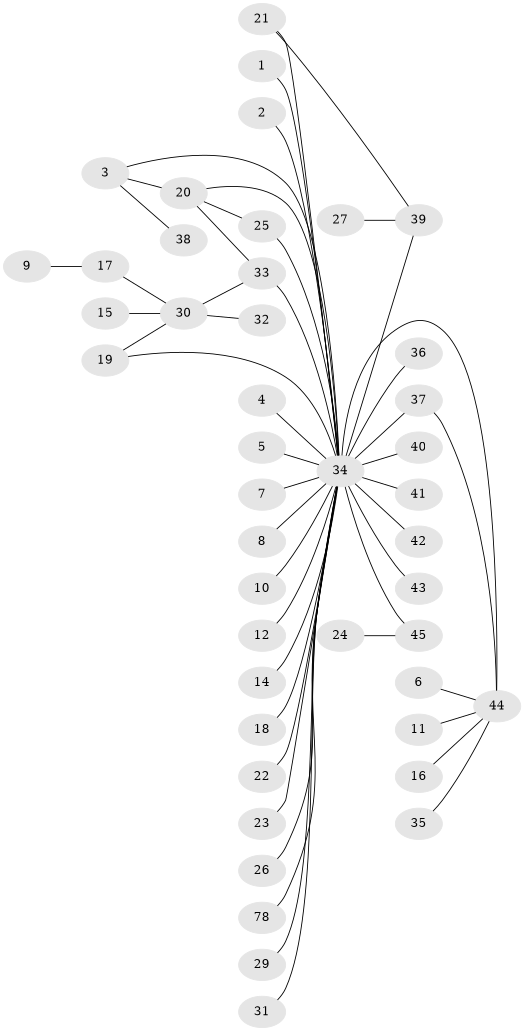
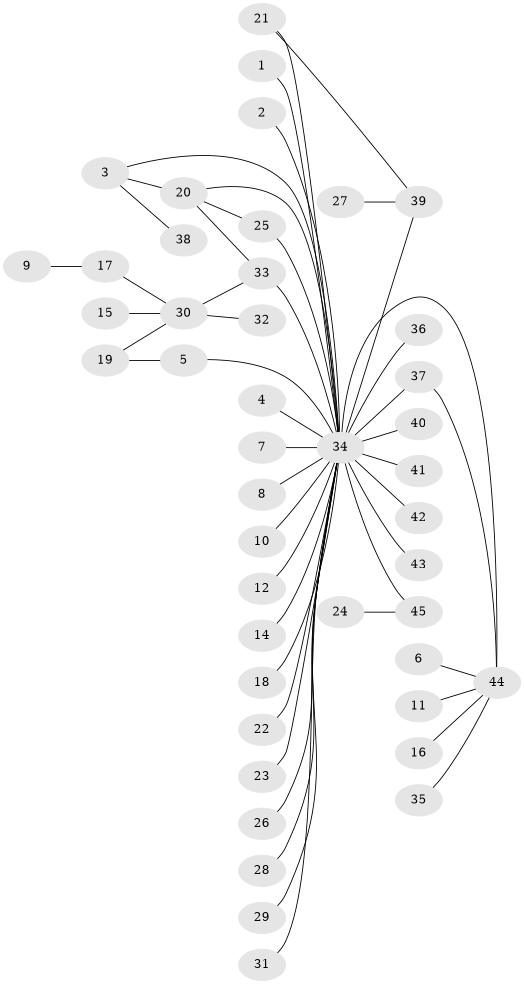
  graph {
    rankdir=LR
    node [color=gray90 style=filled]
    edge [weight=1.0]
    1
    34
    44
    39
    45
    36
    37
    40
    41
    42
    43
    2
    3
    20
    38
    25
    33
    4
    5
    6
    7
    8
    9
    17
    30
    32
    10
    11
    12
    14
    15
    16
    18
    19
    21
    22
    23
    24
    26
    27
-   28 [label=78]
+   28
    29
    31
    35
    1 -- 34
    34 -- 44
    34 -- 39
    34 -- 45
    34 -- 36
    34 -- 37
    34 -- 40
    34 -- 41
    34 -- 42
    34 -- 43
    37 -- 44
    2 -- 34
    3 -- 34 [weight=2.0]
    3 -- 20
    3 -- 38
    20 -- 34
    20 -- 25
    20 -- 33
    25 -- 34
    33 -- 34
    4 -- 34
    5 -- 34
    6 -- 44
    7 -- 34
    8 -- 34
    9 -- 17
    17 -- 30
    30 -- 33
    30 -- 32
    10 -- 34
    11 -- 44
    12 -- 34
    14 -- 34
    15 -- 30
    16 -- 44
    18 -- 34
-   19 -- 34
+   19 -- 5
    19 -- 30
    21 -- 34
    21 -- 39
    22 -- 34
    23 -- 34
    24 -- 45
    26 -- 34
    27 -- 39
    28 -- 34
    29 -- 34
    31 -- 34
    35 -- 44
  }
